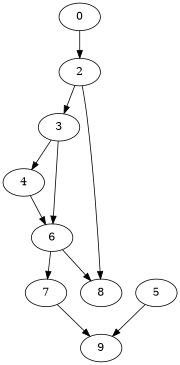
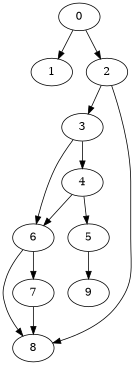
  digraph {
    0
+   1
    2
    3
    8
    4
    6
    5
    7
    9
+   0 -> 1
    0 -> 2
    2 -> 3
    2 -> 8
    3 -> 4
    3 -> 6
    4 -> 6
+   4 -> 5
    6 -> 8
    6 -> 7
    5 -> 9
-   7 -> 9
+   7 -> 8
  }
